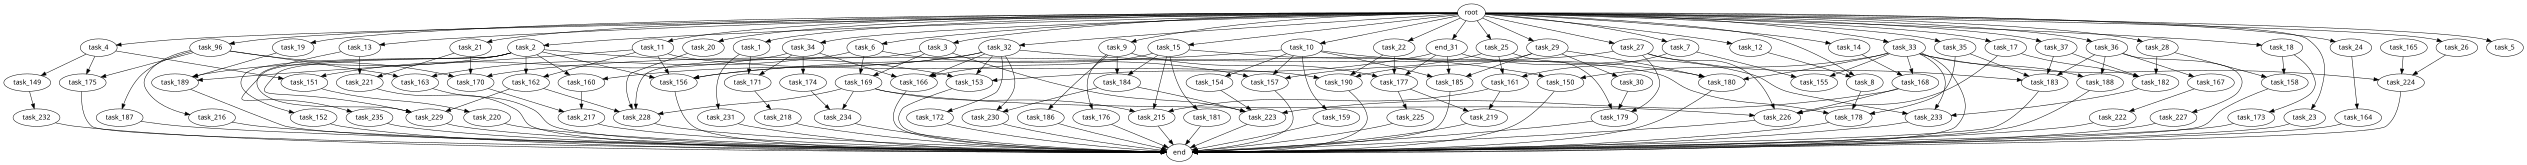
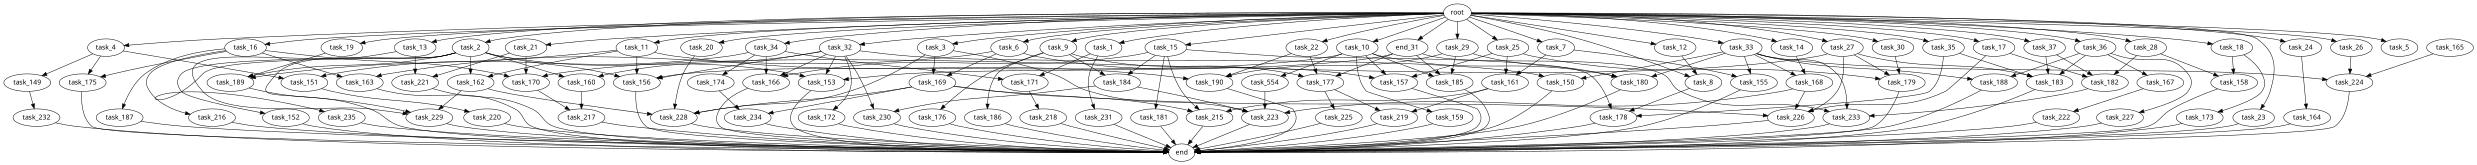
  digraph {
    fontname="Noto Sans"
    node [fontname="Noto Sans"]
    edge [fontname="Noto Sans"]
    root
    task_1
    task_2
    task_3
    task_4
    task_5
    task_6
    task_7
    task_8
    task_9
    task_10
    task_11
    task_12
    task_13
    task_14
    task_15
-   task_16 [label=task_96]
+   task_16
    task_17
    task_18
    task_19
    task_20
    task_21
    task_22
    task_23
    task_24
    task_25
    task_26
    task_27
    task_28
    task_29
    task_30
    n32 [label=end_31]
    task_32
    task_33
    task_34
    task_35
    task_36
    task_37
    task_171
    task_231
    task_152
    task_153
    task_156
    task_160
    task_162
    task_189
    task_229
    task_235
    task_169
    task_223
    task_228
    task_149
    task_151
    task_175
    task_157
    task_163
    task_155
    task_161
    task_178
    task_176
    task_177
    task_184
    task_186
-   task_154
+   task_154 [label=task_554]
    task_159
    task_180
    task_185
    task_190
    task_221
    task_168
    task_166
    task_181
    task_215
    task_170
    task_187
    task_216
    task_182
    task_226
    task_158
    task_173
    end
    task_164
    task_179
    task_224
    task_183
    task_233
    task_230
    task_150
    task_172
    task_188
    task_174
    task_167
    task_227
    task_218
    task_217
    task_234
    task_232
    task_220
    task_219
    task_225
    task_165
    task_222
    root -> task_1
    root -> task_2
    root -> task_3
    root -> task_4
    root -> task_5
    root -> task_6
    root -> task_7
    root -> task_8
    root -> task_9
    root -> task_10
    root -> task_11
    root -> task_12
    root -> task_13
    root -> task_14
    root -> task_15
    root -> task_16
    root -> task_17
    root -> task_18
    root -> task_19
    root -> task_20
    root -> task_21
    root -> task_22
    root -> task_23
    root -> task_24
    root -> task_25
    root -> task_26
    root -> task_27
    root -> task_28
    root -> task_29
-   task_29 -> task_30
+   root -> task_30
    root -> n32
    root -> task_32
    root -> task_33
    root -> task_34
    root -> task_35
    root -> task_36
    root -> task_37
    task_1 -> task_171
    task_1 -> task_231
    task_2 -> task_152
    task_2 -> task_153
    task_2 -> task_156
    task_2 -> task_160
    task_2 -> task_162
    task_2 -> task_189
    task_2 -> task_229
    task_2 -> task_235
    task_3 -> task_169
    task_3 -> task_223
    task_3 -> task_228
    task_4 -> task_149
    task_4 -> task_151
    task_4 -> task_175
    task_6 -> task_169
    task_6 -> task_157
    task_6 -> task_163
    task_7 -> task_155
    task_7 -> task_161
    task_8 -> task_178
    task_9 -> task_176
    task_9 -> task_177
    task_9 -> task_184
    task_9 -> task_186
    task_10 -> task_156
    task_10 -> task_157
    task_10 -> task_154
    task_10 -> task_159
    task_10 -> task_180
    task_10 -> task_185
    task_11 -> task_156
    task_11 -> task_162
    task_11 -> task_189
    task_11 -> task_190
    task_12 -> task_8
    task_13 -> task_229
    task_13 -> task_221
    task_14 -> task_168
    task_15 -> task_178
    task_15 -> task_184
    task_15 -> task_166
    task_15 -> task_181
    task_15 -> task_215
    task_16 -> task_175
    task_16 -> task_163
    task_16 -> task_170
    task_16 -> task_187
    task_16 -> task_216
    task_17 -> task_182
    task_17 -> task_226
    task_18 -> task_158
    task_18 -> task_173
    task_19 -> task_189
    task_20 -> task_228
    task_21 -> task_221
    task_21 -> task_170
    task_22 -> task_177
    task_22 -> task_190
    task_23 -> end
    task_24 -> task_164
    task_25 -> task_157
    task_25 -> task_161
    task_25 -> task_179
    task_26 -> task_224
    task_27 -> task_170
    task_27 -> task_226
    task_27 -> task_179
    task_27 -> task_183
    task_28 -> task_182
    task_28 -> task_158
    task_29 -> task_180
    task_29 -> task_185
    task_29 -> task_190
    task_30 -> task_179
    n32 -> task_153
    n32 -> task_177
    n32 -> task_185
    n32 -> task_233
    task_32 -> task_153
    task_32 -> task_156
    task_32 -> task_160
    task_32 -> task_166
    task_32 -> task_230
    task_32 -> task_150
    task_32 -> task_172
    task_33 -> task_155
    task_33 -> task_180
    task_33 -> task_168
    task_33 -> task_224
    task_33 -> task_233
    task_33 -> task_150
    task_33 -> task_188
    task_34 -> task_171
    task_34 -> task_151
    task_34 -> task_166
    task_34 -> task_174
    task_35 -> task_178
    task_35 -> task_183
    task_36 -> task_183
    task_36 -> task_188
    task_36 -> task_167
    task_36 -> task_227
    task_37 -> task_182
    task_37 -> task_183
    task_171 -> task_218
    task_231 -> end
    task_152 -> end
    task_153 -> end
    task_156 -> end
    task_160 -> task_217
    task_162 -> task_229
    task_162 -> task_228
    task_189 -> end
    task_229 -> end
    task_235 -> end
    task_169 -> task_228
    task_169 -> task_215
    task_169 -> task_226
    task_169 -> task_234
    task_223 -> end
    task_228 -> end
    task_149 -> task_232
    task_151 -> task_220
    task_175 -> end
    task_157 -> end
    task_163 -> end
-   task_33 -> end
+   task_155 -> end
    task_161 -> task_215
    task_161 -> task_219
    task_178 -> end
    task_176 -> end
    task_177 -> task_219
    task_177 -> task_225
    task_184 -> task_223
    task_184 -> task_230
    task_186 -> end
    task_154 -> task_223
    task_159 -> end
    task_180 -> end
    task_185 -> end
    task_190 -> end
    task_221 -> end
    task_168 -> task_223
    task_168 -> task_226
    task_166 -> end
    task_181 -> end
    task_215 -> end
    task_170 -> task_217
    task_187 -> end
    task_216 -> end
    task_182 -> task_233
    task_226 -> end
    task_158 -> end
    task_173 -> end
    task_164 -> end
    task_179 -> end
    task_224 -> end
    task_183 -> end
    task_233 -> end
    task_230 -> end
    task_150 -> end
    task_172 -> end
    task_188 -> end
    task_174 -> task_234
    task_167 -> task_222
    task_227 -> end
    task_218 -> end
    task_217 -> end
    task_234 -> end
    task_232 -> end
    task_220 -> end
    task_219 -> end
    task_225 -> end
    task_165 -> task_224
    task_222 -> end
  }
